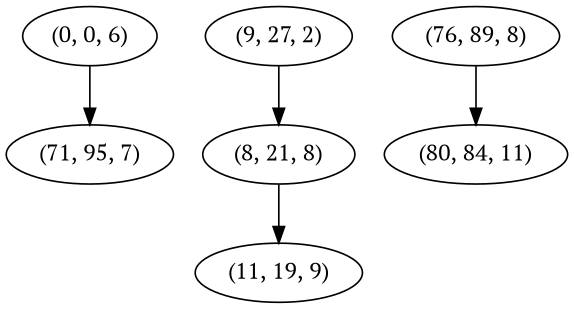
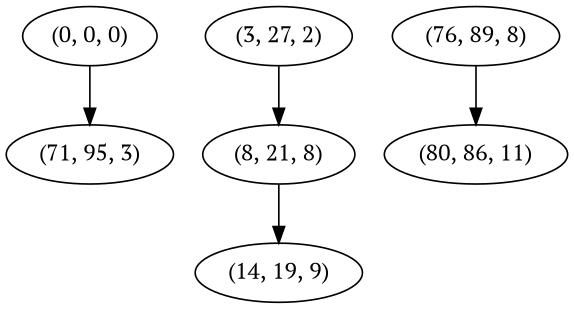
  digraph {
    fontname="PT Serif"
    node [fontname="PT Serif"]
    edge [fontname="PT Serif"]
-   "(0, 0, 0)" [label="(0, 0, 6)"]
-   "(71, 95, 3)" [label="(71, 95, 7)"]
+   "(0, 0, 0)"
+   "(71, 95, 3)"
    n3 [label="(8, 21, 8)"]
-   "(3, 27, 2)" [label="(9, 27, 2)"]
-   "(11, 19, 9)"
+   "(3, 27, 2)"
+   "(11, 19, 9)" [label="(14, 19, 9)"]
    "(76, 89, 8)"
-   "(80, 86, 11)" [label="(80, 84, 11)"]
+   "(80, 86, 11)"
    "(0, 0, 0)" -> "(71, 95, 3)"
    n3 -> "(11, 19, 9)"
    "(3, 27, 2)" -> n3
    "(76, 89, 8)" -> "(80, 86, 11)"
  }
